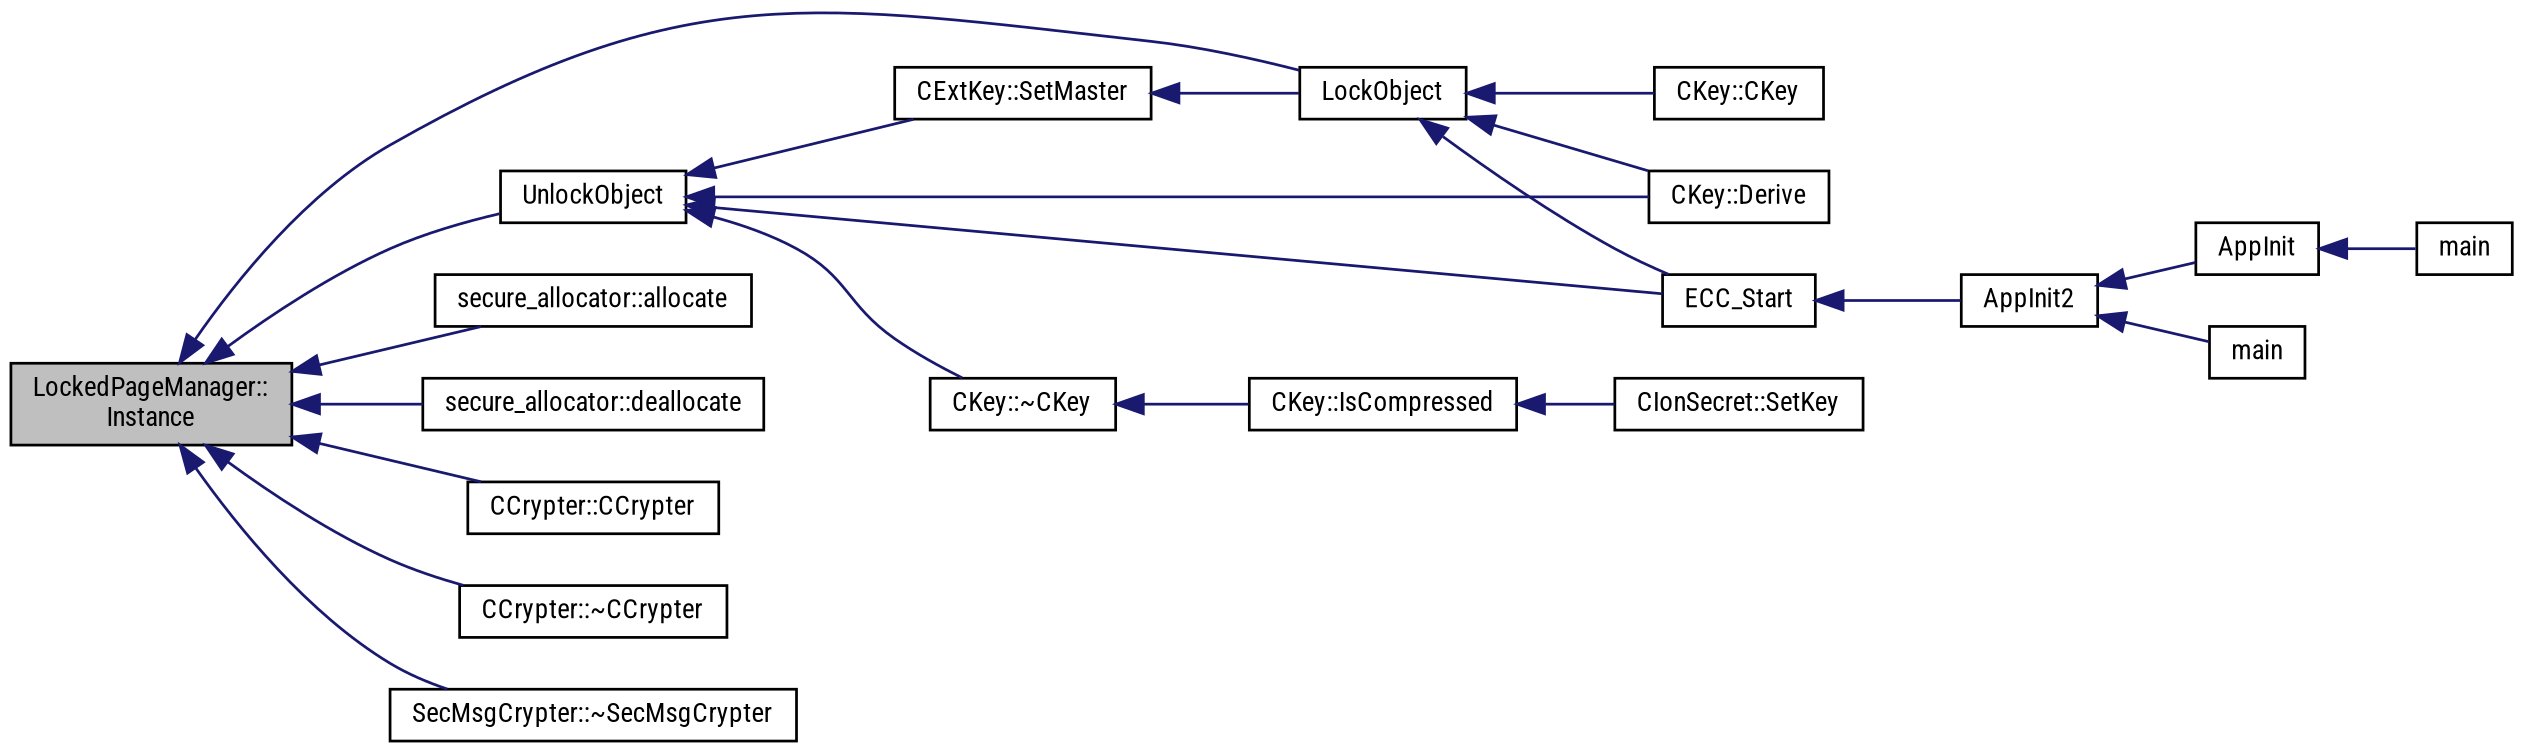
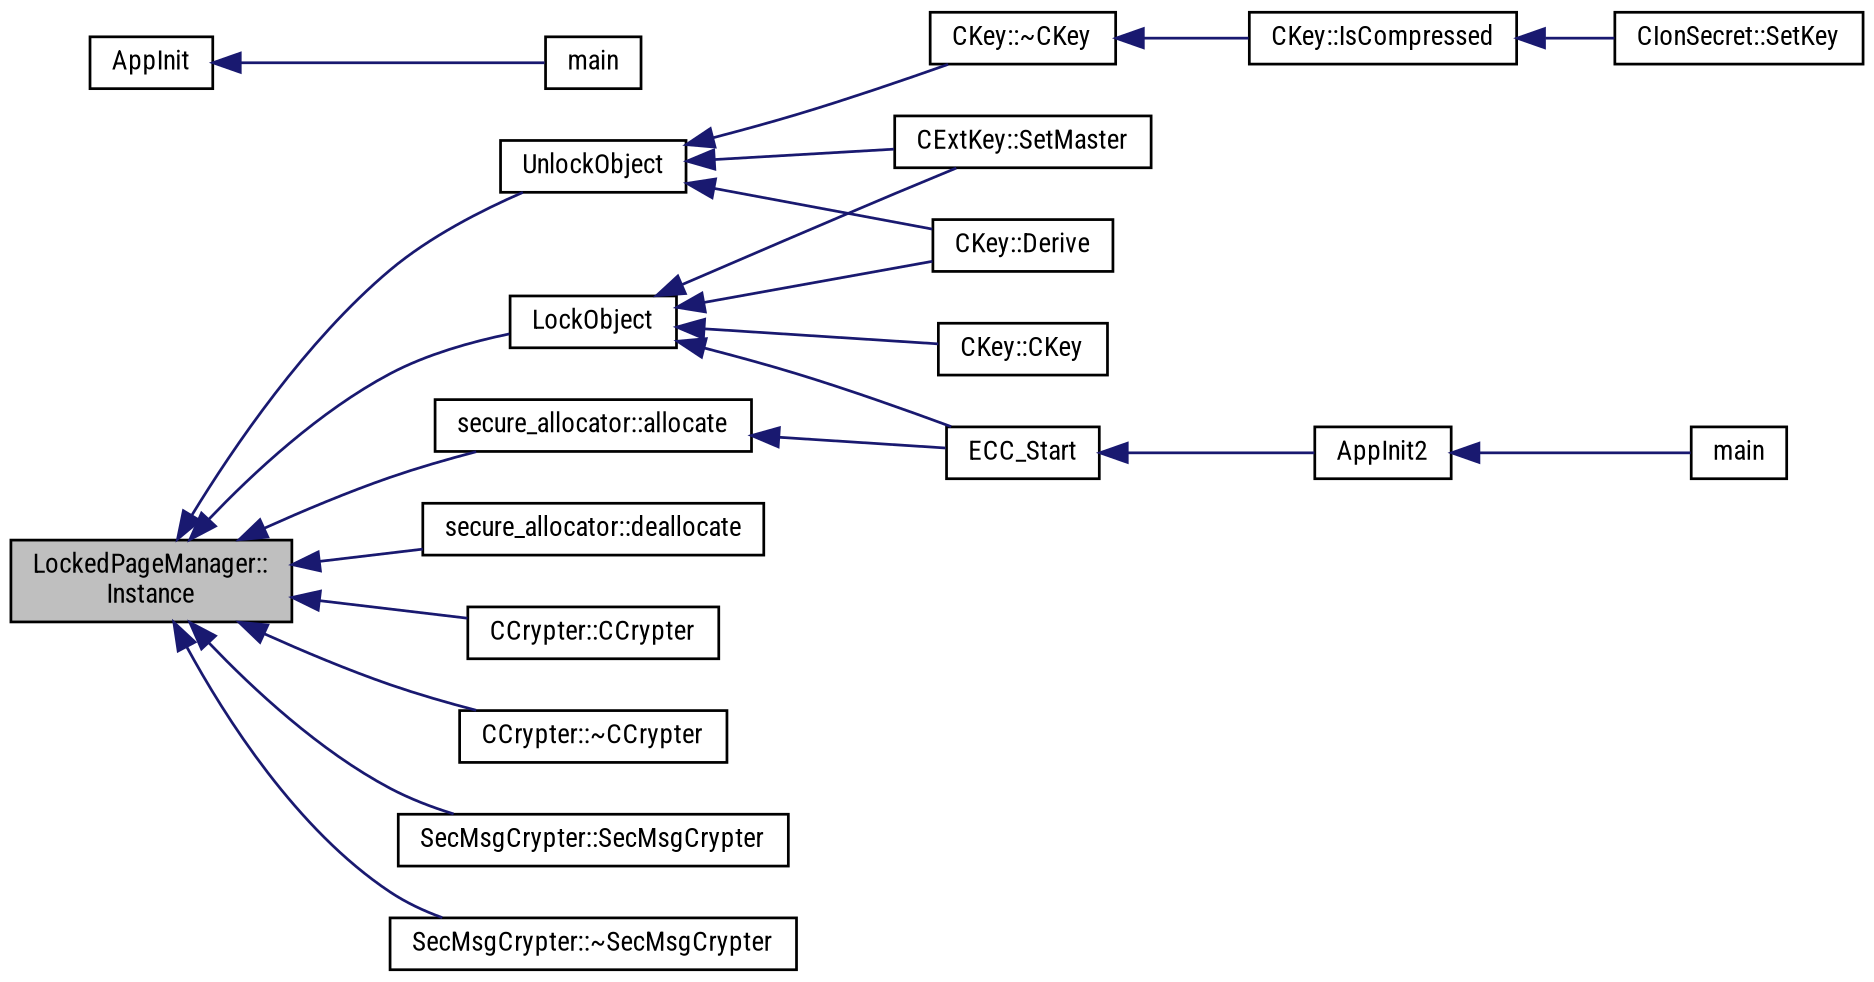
  digraph {
    fontname="Roboto Condensed"
    rankdir=LR
    node [color=black fillcolor=white fontname="Roboto Condensed" fontsize=10 shape=record style=filled]
    edge [color=midnightblue dir=back fontname="Roboto Condensed" fontsize=10 labelfontname=Helvetica labelfontsize=10 style=solid]
    n1 [fillcolor=grey75 fontcolor=black height=0.2 label="LockedPageManager::\lInstance" width=0.4]
    n2 [height=0.2 label=LockObject width=0.4]
    n3 [height=0.2 label=UnlockObject width=0.4]
    n4 [height=0.2 label="secure_allocator::allocate" width=0.4]
    n5 [height=0.2 label="secure_allocator::deallocate" width=0.4]
    n6 [height=0.2 label="CCrypter::CCrypter" width=0.4]
    n7 [height=0.2 label="CCrypter::~CCrypter" width=0.4]
+   n8 [height=0.2 label="SecMsgCrypter::SecMsgCrypter" width=0.4]
    n9 [height=0.2 label="SecMsgCrypter::~SecMsgCrypter" width=0.4]
    n10 [height=0.2 label="CKey::Derive" width=0.4]
    n11 [height=0.2 label="CExtKey::SetMaster" width=0.4]
    n12 [height=0.2 label=ECC_Start width=0.4]
    n13 [height=0.2 label="CKey::CKey" width=0.4]
    n14 [height=0.2 label="CKey::~CKey" width=0.4]
    n15 [height=0.2 label=AppInit2 width=0.4]
    n16 [height=0.2 label="CKey::IsCompressed" width=0.4]
    n17 [height=0.2 label="CIonSecret::SetKey" width=0.4]
    n18 [height=0.2 label=AppInit width=0.4]
    n19 [height=0.2 label=main width=0.4]
    n20 [height=0.2 label=main width=0.4]
    n1 -> n2
    n1 -> n3
    n1 -> n4
    n1 -> n5
    n1 -> n6
    n1 -> n7
+   n1 -> n8
    n1 -> n9
    n2 -> n10
-   n11 -> n2
+   n2 -> n11
    n2 -> n12
    n2 -> n13
    n3 -> n10
    n3 -> n11
-   n3 -> n12
+   n4 -> n12
    n3 -> n14
    n12 -> n15
    n14 -> n16
-   n15 -> n18
    n15 -> n19
    n16 -> n17
    n18 -> n20
  }
